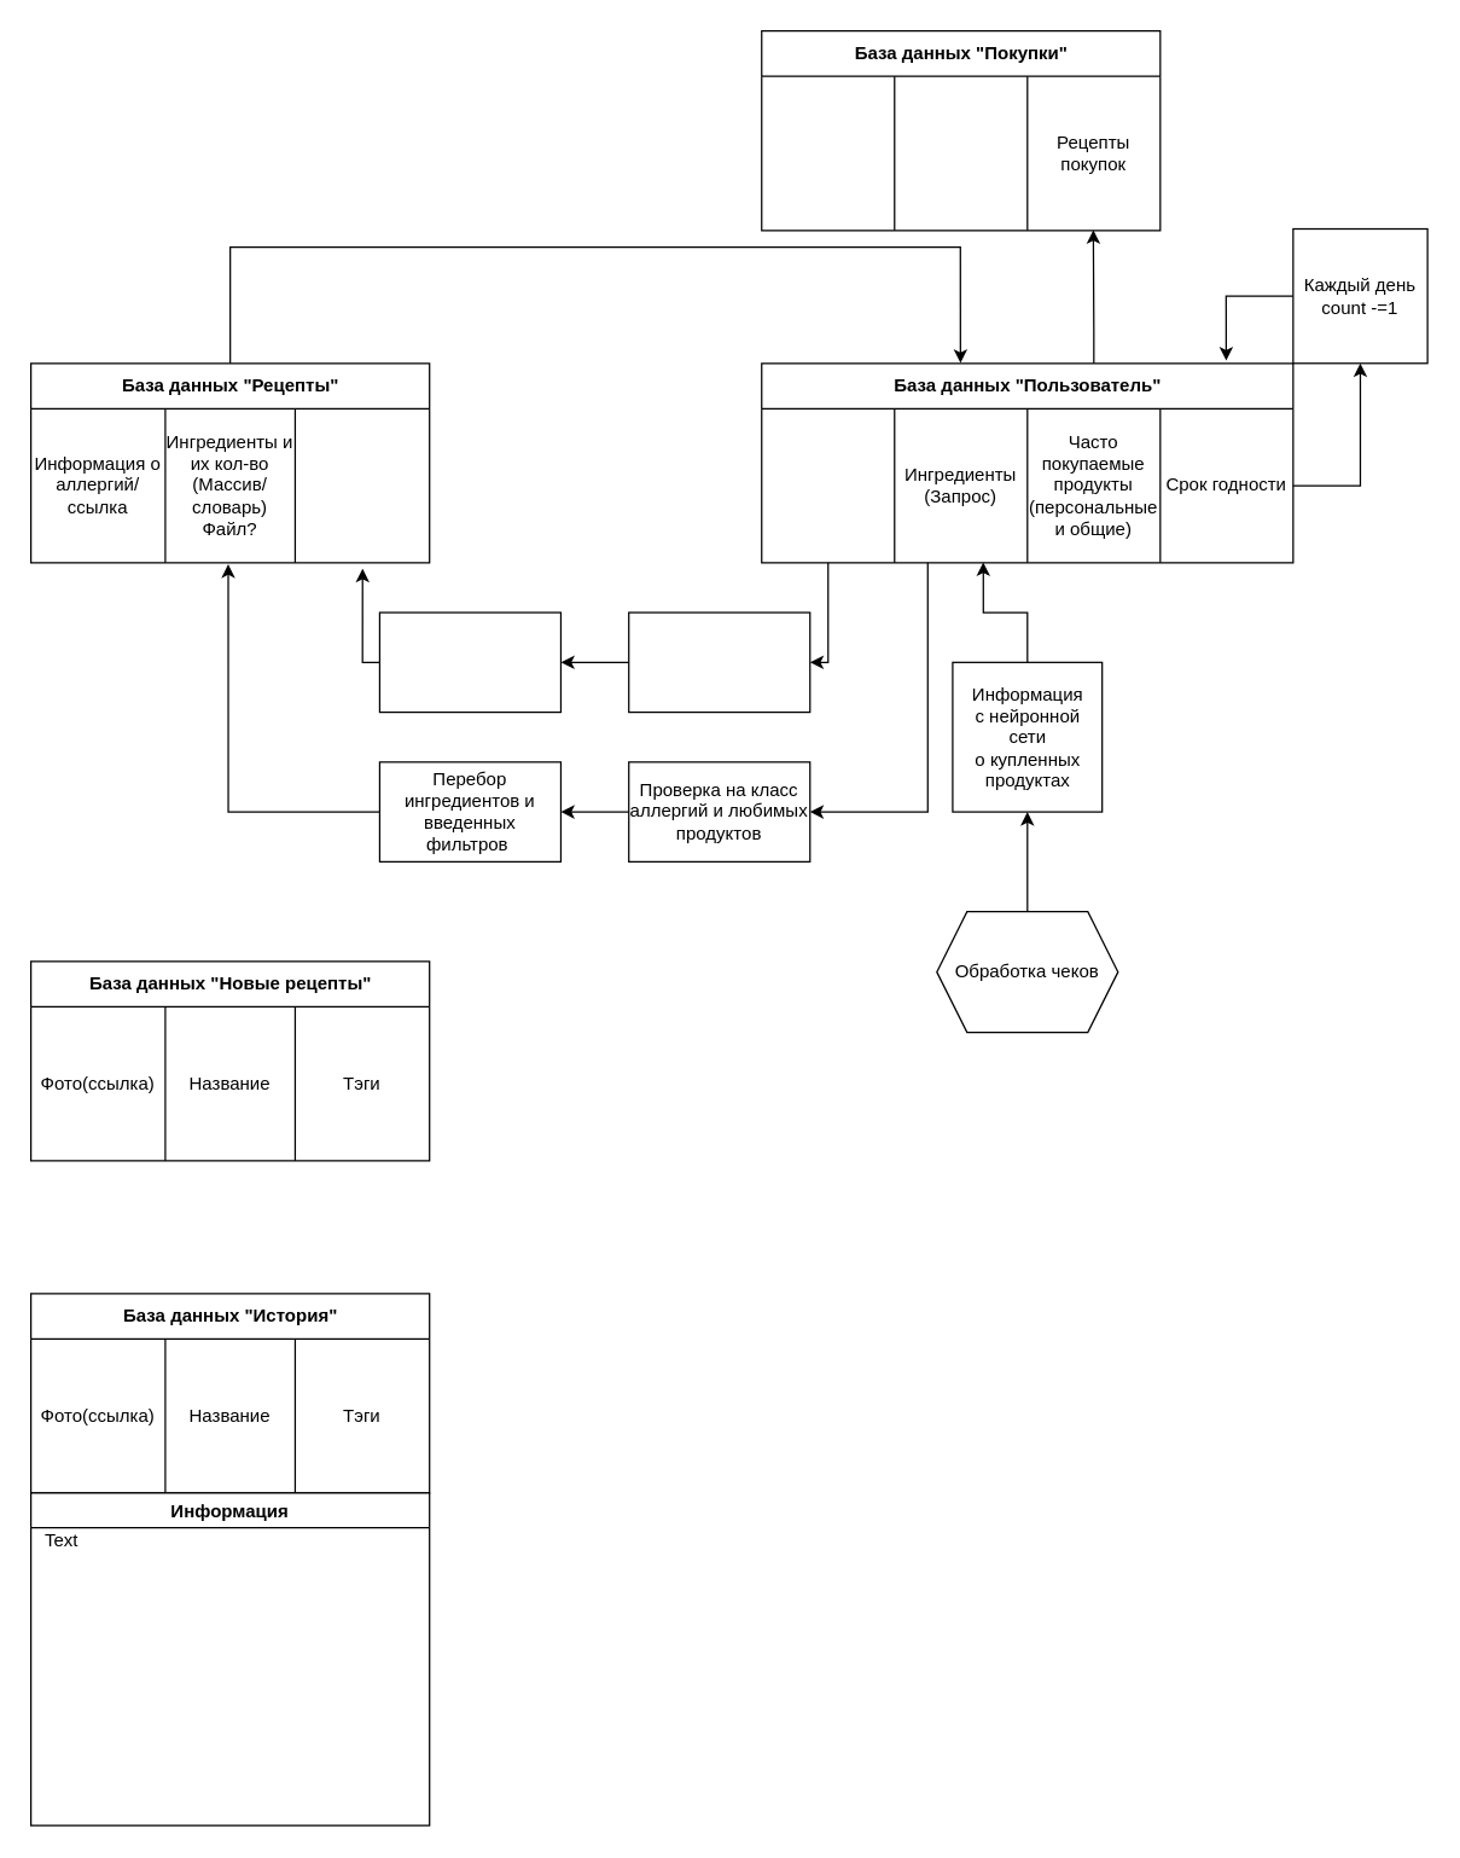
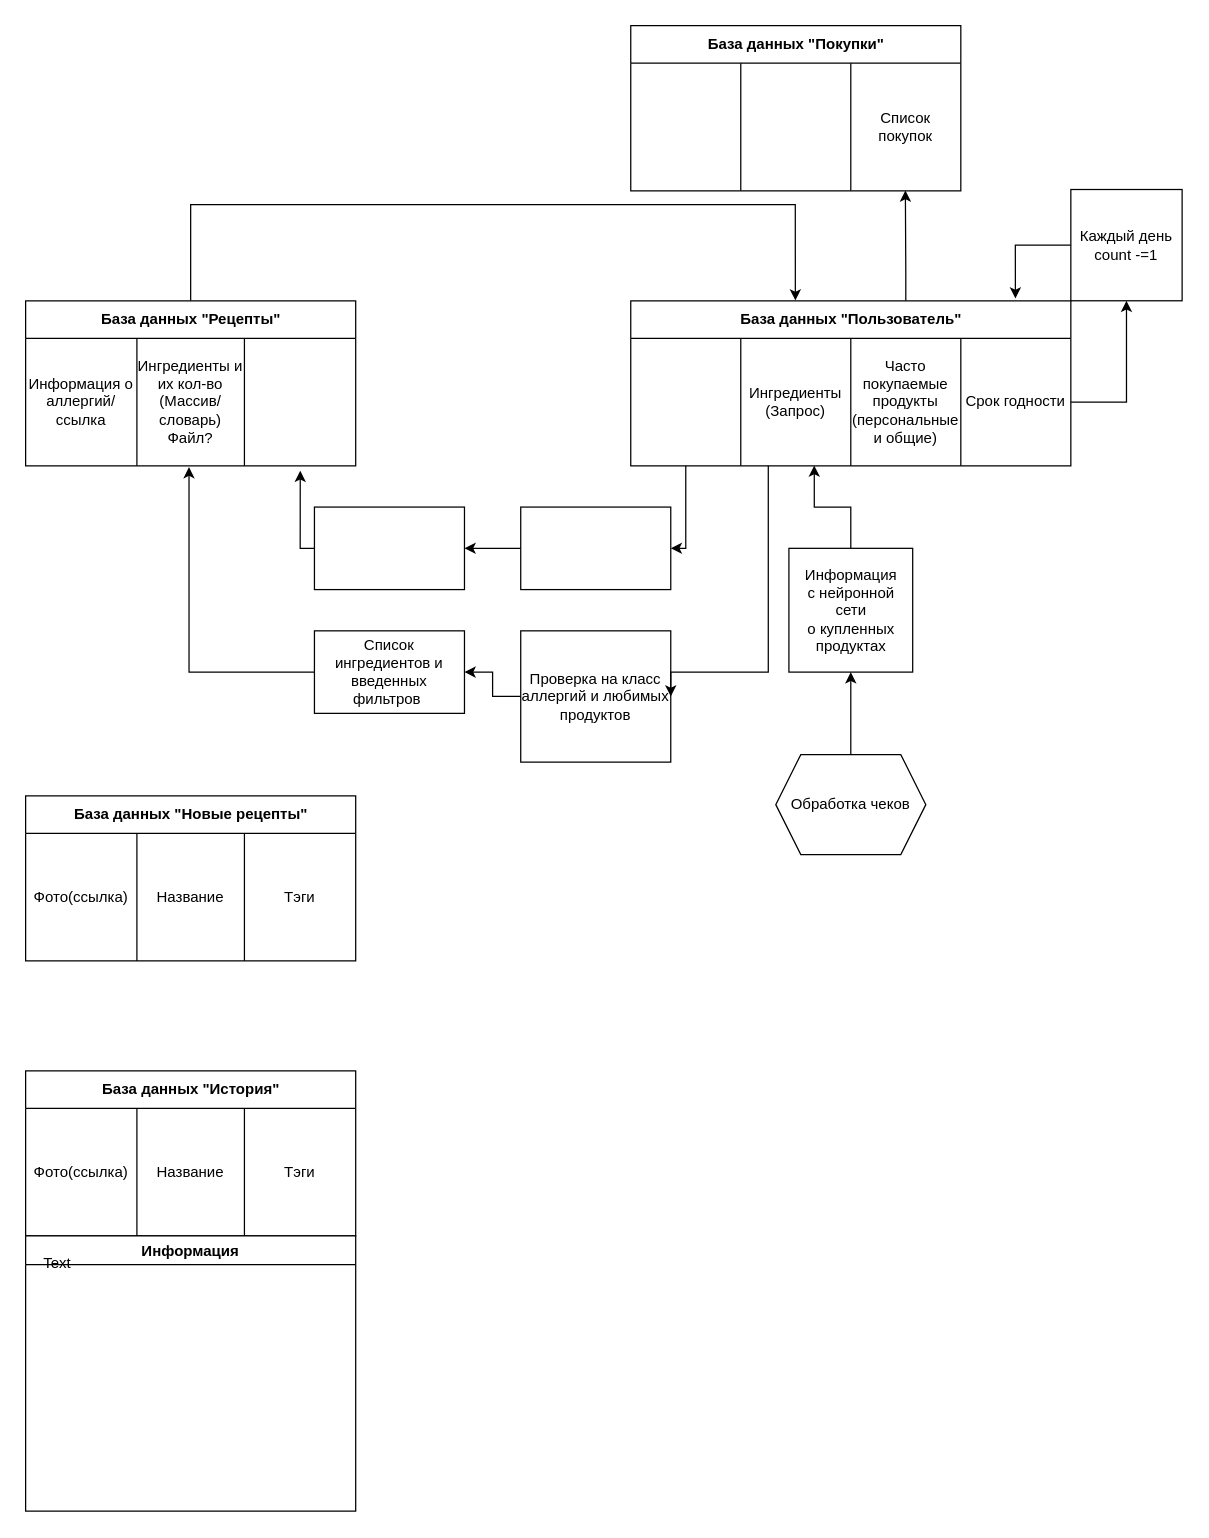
  <mxCell id="0" />
  <mxCell id="1" parent="0" />
  <mxCell id="2" style="edgeStyle=orthogonalEdgeStyle;rounded=0;orthogonalLoop=1;jettySize=auto;html=1;entryX=0.374;entryY=-0.002;entryDx=0;entryDy=0;entryPerimeter=0;" parent="1" source="3" target="11" edge="1"><mxGeometry relative="1" as="geometry"><Array as="points"><mxPoint x="152" y="163" /><mxPoint x="636" y="163" /></Array></mxGeometry></mxCell>
  <mxCell id="3" value="База данных &quot;Рецепты&quot;" style="shape=table;startSize=30;container=1;collapsible=0;childLayout=tableLayout;fontStyle=1;align=center;pointerEvents=1;rounded=0;fillColor=none;gradientColor=none;html=1;" parent="1" vertex="1"><mxGeometry x="20" y="240" width="264" height="132" as="geometry" /></mxCell>
  <mxCell id="4" value="" style="shape=partialRectangle;html=1;whiteSpace=wrap;collapsible=0;dropTarget=0;pointerEvents=0;fillColor=none;top=0;left=0;bottom=0;right=0;points=[[0,0.5],[1,0.5]];portConstraint=eastwest;rounded=0;" parent="3" vertex="1"><mxGeometry y="30" width="264" height="102" as="geometry" /></mxCell>
  <mxCell id="5" value="Информация о аллергий/ссылка" style="shape=partialRectangle;html=1;whiteSpace=wrap;connectable=0;fillColor=none;top=0;left=0;bottom=0;right=0;overflow=hidden;pointerEvents=1;rounded=0;" parent="4" vertex="1"><mxGeometry width="89" height="102" as="geometry"><mxRectangle width="89" height="102" as="alternateBounds" /></mxGeometry></mxCell>
  <mxCell id="6" value="Ингредиенты и их кол-во&lt;br&gt;(Массив/словарь)&lt;br&gt;Файл?" style="shape=partialRectangle;html=1;whiteSpace=wrap;connectable=0;fillColor=none;top=0;left=0;bottom=0;right=0;overflow=hidden;pointerEvents=1;rounded=0;" parent="4" vertex="1"><mxGeometry x="89" width="86" height="102" as="geometry"><mxRectangle width="86" height="102" as="alternateBounds" /></mxGeometry></mxCell>
  <mxCell id="7" value="" style="shape=partialRectangle;html=1;whiteSpace=wrap;connectable=0;fillColor=none;top=0;left=0;bottom=0;right=0;overflow=hidden;pointerEvents=1;rounded=0;" parent="4" vertex="1"><mxGeometry x="175" width="89" height="102" as="geometry"><mxRectangle width="89" height="102" as="alternateBounds" /></mxGeometry></mxCell>
  <mxCell id="8" style="edgeStyle=orthogonalEdgeStyle;rounded=0;orthogonalLoop=1;jettySize=auto;html=1;entryX=1;entryY=0.5;entryDx=0;entryDy=0;" parent="1" source="11" target="18" edge="1"><mxGeometry relative="1" as="geometry"><Array as="points"><mxPoint x="614" y="537" /></Array></mxGeometry></mxCell>
  <mxCell id="9" style="edgeStyle=orthogonalEdgeStyle;rounded=0;orthogonalLoop=1;jettySize=auto;html=1;entryX=1;entryY=0.5;entryDx=0;entryDy=0;" parent="1" source="11" target="24" edge="1"><mxGeometry relative="1" as="geometry"><Array as="points"><mxPoint x="548" y="438" /></Array></mxGeometry></mxCell>
  <mxCell id="10" style="edgeStyle=orthogonalEdgeStyle;rounded=0;orthogonalLoop=1;jettySize=auto;html=1;entryX=0.832;entryY=0.998;entryDx=0;entryDy=0;entryPerimeter=0;" parent="1" source="11" target="26" edge="1"><mxGeometry relative="1" as="geometry"><Array as="points"><mxPoint x="724" y="218" /><mxPoint x="724" y="218" /></Array></mxGeometry></mxCell>
  <mxCell id="11" value="База данных &quot;Пользователь&quot;" style="shape=table;startSize=30;container=1;collapsible=0;childLayout=tableLayout;fontStyle=1;align=center;pointerEvents=1;rounded=0;fillColor=none;gradientColor=none;html=1;" parent="1" vertex="1"><mxGeometry x="504" y="240" width="352" height="132" as="geometry" /></mxCell>
  <mxCell id="12" value="" style="shape=partialRectangle;html=1;whiteSpace=wrap;collapsible=0;dropTarget=0;pointerEvents=0;fillColor=none;top=0;left=0;bottom=0;right=0;points=[[0,0.5],[1,0.5]];portConstraint=eastwest;rounded=0;" parent="11" vertex="1"><mxGeometry y="30" width="352" height="102" as="geometry" /></mxCell>
  <mxCell id="13" value="" style="shape=partialRectangle;html=1;whiteSpace=wrap;connectable=0;fillColor=none;top=0;left=0;bottom=0;right=0;overflow=hidden;pointerEvents=1;rounded=0;" parent="12" vertex="1"><mxGeometry width="88" height="102" as="geometry"><mxRectangle width="88" height="102" as="alternateBounds" /></mxGeometry></mxCell>
  <mxCell id="14" value="Ингредиенты&lt;br&gt;(Запрос)" style="shape=partialRectangle;html=1;whiteSpace=wrap;connectable=0;fillColor=none;top=0;left=0;bottom=0;right=0;overflow=hidden;pointerEvents=1;rounded=0;" parent="12" vertex="1"><mxGeometry x="88" width="88" height="102" as="geometry"><mxRectangle width="88" height="102" as="alternateBounds" /></mxGeometry></mxCell>
  <mxCell id="15" value="Часто покупаемые продукты (персональные и общие)&lt;br&gt;" style="shape=partialRectangle;html=1;whiteSpace=wrap;connectable=0;fillColor=none;top=0;left=0;bottom=0;right=0;overflow=hidden;pointerEvents=1;rounded=0;" parent="12" vertex="1"><mxGeometry x="176" width="88" height="102" as="geometry"><mxRectangle width="88" height="102" as="alternateBounds" /></mxGeometry></mxCell>
  <mxCell id="16" value="Срок годности" style="shape=partialRectangle;html=1;whiteSpace=wrap;connectable=0;fillColor=none;top=0;left=0;bottom=0;right=0;overflow=hidden;pointerEvents=1;rounded=0;" parent="12" vertex="1"><mxGeometry x="264" width="88" height="102" as="geometry"><mxRectangle width="88" height="102" as="alternateBounds" /></mxGeometry></mxCell>
  <mxCell id="17" style="edgeStyle=orthogonalEdgeStyle;rounded=0;orthogonalLoop=1;jettySize=auto;html=1;entryX=1;entryY=0.5;entryDx=0;entryDy=0;" parent="1" source="18" target="20" edge="1"><mxGeometry relative="1" as="geometry" /></mxCell>
- <mxCell id="18" value="Проверка на класс аллергий и любимых продуктов" style="rounded=0;whiteSpace=wrap;html=1;strokeWidth=1;fillColor=none;gradientColor=none;" parent="1" vertex="1"><mxGeometry x="416" y="504" width="120" height="66" as="geometry" /></mxCell>
+ <mxCell id="18" value="Проверка на класс аллергий и любимых продуктов" style="rounded=0;whiteSpace=wrap;html=1;strokeWidth=1;fillColor=none;gradientColor=none;" parent="1" vertex="1"><mxGeometry x="416" y="504" width="120" height="105" as="geometry" /></mxCell>
  <mxCell id="19" style="edgeStyle=orthogonalEdgeStyle;rounded=0;orthogonalLoop=1;jettySize=auto;html=1;entryX=0.495;entryY=1.01;entryDx=0;entryDy=0;entryPerimeter=0;exitX=0;exitY=0.5;exitDx=0;exitDy=0;" parent="1" source="20" target="4" edge="1"><mxGeometry relative="1" as="geometry" /></mxCell>
- <mxCell id="20" value="Перебор ингредиентов и введенных фильтров&amp;nbsp;" style="rounded=0;whiteSpace=wrap;html=1;strokeWidth=1;fillColor=none;gradientColor=none;" parent="1" vertex="1"><mxGeometry x="251" y="504" width="120" height="66" as="geometry" /></mxCell>
+ <mxCell id="20" value="Список ингредиентов и введенных фильтров&amp;nbsp;" style="rounded=0;whiteSpace=wrap;html=1;strokeWidth=1;fillColor=none;gradientColor=none;" parent="1" vertex="1"><mxGeometry x="251" y="504" width="120" height="66" as="geometry" /></mxCell>
  <mxCell id="21" style="edgeStyle=orthogonalEdgeStyle;rounded=0;orthogonalLoop=1;jettySize=auto;html=1;entryX=0.832;entryY=1.038;entryDx=0;entryDy=0;entryPerimeter=0;" parent="1" source="22" target="4" edge="1"><mxGeometry relative="1" as="geometry"><Array as="points"><mxPoint x="240" y="438" /></Array></mxGeometry></mxCell>
  <mxCell id="22" value="" style="rounded=0;whiteSpace=wrap;html=1;strokeWidth=1;fillColor=none;gradientColor=none;" parent="1" vertex="1"><mxGeometry x="251" y="405" width="120" height="66" as="geometry" /></mxCell>
  <mxCell id="23" style="edgeStyle=orthogonalEdgeStyle;rounded=0;orthogonalLoop=1;jettySize=auto;html=1;exitX=0;exitY=0.5;exitDx=0;exitDy=0;entryX=1;entryY=0.5;entryDx=0;entryDy=0;" parent="1" source="24" target="22" edge="1"><mxGeometry relative="1" as="geometry" /></mxCell>
  <mxCell id="24" value="" style="rounded=0;whiteSpace=wrap;html=1;strokeWidth=1;fillColor=none;gradientColor=none;" parent="1" vertex="1"><mxGeometry x="416" y="405" width="120" height="66" as="geometry" /></mxCell>
  <mxCell id="25" value="База данных &quot;Покупки&quot;" style="shape=table;startSize=30;container=1;collapsible=0;childLayout=tableLayout;fontStyle=1;align=center;pointerEvents=1;rounded=0;fillColor=none;gradientColor=none;html=1;" parent="1" vertex="1"><mxGeometry x="504" y="20" width="264" height="132" as="geometry" /></mxCell>
  <mxCell id="26" value="" style="shape=partialRectangle;html=1;whiteSpace=wrap;collapsible=0;dropTarget=0;pointerEvents=0;fillColor=none;top=0;left=0;bottom=0;right=0;points=[[0,0.5],[1,0.5]];portConstraint=eastwest;rounded=0;" parent="25" vertex="1"><mxGeometry y="30" width="264" height="102" as="geometry" /></mxCell>
  <mxCell id="27" value="" style="shape=partialRectangle;html=1;whiteSpace=wrap;connectable=0;fillColor=none;top=0;left=0;bottom=0;right=0;overflow=hidden;pointerEvents=1;rounded=0;" parent="26" vertex="1"><mxGeometry width="88" height="102" as="geometry"><mxRectangle width="88" height="102" as="alternateBounds" /></mxGeometry></mxCell>
  <mxCell id="28" value="" style="shape=partialRectangle;html=1;whiteSpace=wrap;connectable=0;fillColor=none;top=0;left=0;bottom=0;right=0;overflow=hidden;pointerEvents=1;rounded=0;" parent="26" vertex="1"><mxGeometry x="88" width="88" height="102" as="geometry"><mxRectangle width="88" height="102" as="alternateBounds" /></mxGeometry></mxCell>
- <mxCell id="29" value="Рецепты покупок" style="shape=partialRectangle;html=1;whiteSpace=wrap;connectable=0;fillColor=none;top=0;left=0;bottom=0;right=0;overflow=hidden;pointerEvents=1;rounded=0;" parent="26" vertex="1"><mxGeometry x="176" width="88" height="102" as="geometry"><mxRectangle width="88" height="102" as="alternateBounds" /></mxGeometry></mxCell>
+ <mxCell id="29" value="Список покупок" style="shape=partialRectangle;html=1;whiteSpace=wrap;connectable=0;fillColor=none;top=0;left=0;bottom=0;right=0;overflow=hidden;pointerEvents=1;rounded=0;" parent="26" vertex="1"><mxGeometry x="176" width="88" height="102" as="geometry"><mxRectangle width="88" height="102" as="alternateBounds" /></mxGeometry></mxCell>
  <mxCell id="30" style="edgeStyle=orthogonalEdgeStyle;rounded=0;orthogonalLoop=1;jettySize=auto;html=1;entryX=0.417;entryY=0.998;entryDx=0;entryDy=0;entryPerimeter=0;exitX=0.5;exitY=0;exitDx=0;exitDy=0;" parent="1" source="31" target="12" edge="1"><mxGeometry relative="1" as="geometry"><Array as="points"><mxPoint x="680" y="405" /><mxPoint x="651" y="405" /></Array></mxGeometry></mxCell>
  <mxCell id="31" value="Информация&lt;br&gt;с нейронной сети&lt;br&gt;о купленных продуктах" style="whiteSpace=wrap;html=1;aspect=fixed;rounded=0;strokeWidth=1;fillColor=none;gradientColor=none;" parent="1" vertex="1"><mxGeometry x="630.5" y="438" width="99" height="99" as="geometry" /></mxCell>
  <mxCell id="32" style="edgeStyle=orthogonalEdgeStyle;rounded=0;orthogonalLoop=1;jettySize=auto;html=1;entryX=0.5;entryY=1;entryDx=0;entryDy=0;" parent="1" source="33" target="31" edge="1"><mxGeometry relative="1" as="geometry"><Array as="points"><mxPoint x="680" y="537" /><mxPoint x="680" y="537" /></Array></mxGeometry></mxCell>
  <mxCell id="33" value="Обработка чеков" style="shape=hexagon;perimeter=hexagonPerimeter2;whiteSpace=wrap;html=1;fixedSize=1;rounded=0;strokeWidth=1;fillColor=none;gradientColor=none;" parent="1" vertex="1"><mxGeometry x="620" y="603" width="120" height="80" as="geometry" /></mxCell>
  <mxCell id="34" style="edgeStyle=orthogonalEdgeStyle;rounded=0;orthogonalLoop=1;jettySize=auto;html=1;entryX=0.874;entryY=-0.014;entryDx=0;entryDy=0;entryPerimeter=0;" parent="1" source="35" target="11" edge="1"><mxGeometry relative="1" as="geometry"><mxPoint x="812" y="195.5" as="targetPoint" /><Array as="points"><mxPoint x="812" y="196" /></Array></mxGeometry></mxCell>
  <mxCell id="35" value="Каждый день count -=1&lt;br&gt;" style="whiteSpace=wrap;html=1;aspect=fixed;rounded=0;strokeWidth=1;fillColor=none;gradientColor=none;rotation=0;" parent="1" vertex="1"><mxGeometry x="856" y="151" width="89" height="89" as="geometry" /></mxCell>
  <mxCell id="36" style="edgeStyle=orthogonalEdgeStyle;rounded=0;orthogonalLoop=1;jettySize=auto;html=1;entryX=0.5;entryY=1;entryDx=0;entryDy=0;" parent="1" source="12" target="35" edge="1"><mxGeometry relative="1" as="geometry" /></mxCell>
  <mxCell id="37" value="База данных &quot;Новые рецепты&quot;" style="shape=table;startSize=30;container=1;collapsible=0;childLayout=tableLayout;fontStyle=1;align=center;pointerEvents=1;rounded=0;fillColor=none;gradientColor=none;html=1;" parent="1" vertex="1"><mxGeometry x="20" y="636" width="264" height="132" as="geometry" /></mxCell>
  <mxCell id="38" value="" style="shape=partialRectangle;html=1;whiteSpace=wrap;collapsible=0;dropTarget=0;pointerEvents=0;fillColor=none;top=0;left=0;bottom=0;right=0;points=[[0,0.5],[1,0.5]];portConstraint=eastwest;rounded=0;" parent="37" vertex="1"><mxGeometry y="30" width="264" height="102" as="geometry" /></mxCell>
  <mxCell id="39" value="Фото(ссылка)" style="shape=partialRectangle;html=1;whiteSpace=wrap;connectable=0;fillColor=none;top=0;left=0;bottom=0;right=0;overflow=hidden;pointerEvents=1;rounded=0;" parent="38" vertex="1"><mxGeometry width="89" height="102" as="geometry"><mxRectangle width="89" height="102" as="alternateBounds" /></mxGeometry></mxCell>
  <mxCell id="40" value="Название" style="shape=partialRectangle;html=1;whiteSpace=wrap;connectable=0;fillColor=none;top=0;left=0;bottom=0;right=0;overflow=hidden;pointerEvents=1;rounded=0;" parent="38" vertex="1"><mxGeometry x="89" width="86" height="102" as="geometry"><mxRectangle width="86" height="102" as="alternateBounds" /></mxGeometry></mxCell>
  <mxCell id="41" value="Тэги" style="shape=partialRectangle;html=1;whiteSpace=wrap;connectable=0;fillColor=none;top=0;left=0;bottom=0;right=0;overflow=hidden;pointerEvents=1;rounded=0;" parent="38" vertex="1"><mxGeometry x="175" width="89" height="102" as="geometry"><mxRectangle width="89" height="102" as="alternateBounds" /></mxGeometry></mxCell>
  <mxCell id="42" value="База данных &quot;История&quot;" style="shape=table;startSize=30;container=1;collapsible=0;childLayout=tableLayout;fontStyle=1;align=center;pointerEvents=1;rounded=0;fillColor=none;gradientColor=none;html=1;" parent="1" vertex="1"><mxGeometry x="20" y="856" width="264" height="132" as="geometry" /></mxCell>
  <mxCell id="43" value="" style="shape=partialRectangle;html=1;whiteSpace=wrap;collapsible=0;dropTarget=0;pointerEvents=0;fillColor=none;top=0;left=0;bottom=0;right=0;points=[[0,0.5],[1,0.5]];portConstraint=eastwest;rounded=0;" parent="42" vertex="1"><mxGeometry y="30" width="264" height="102" as="geometry" /></mxCell>
  <mxCell id="44" value="Фото(ссылка)" style="shape=partialRectangle;html=1;whiteSpace=wrap;connectable=0;fillColor=none;top=0;left=0;bottom=0;right=0;overflow=hidden;pointerEvents=1;rounded=0;" parent="43" vertex="1"><mxGeometry width="89" height="102" as="geometry"><mxRectangle width="89" height="102" as="alternateBounds" /></mxGeometry></mxCell>
  <mxCell id="45" value="Название" style="shape=partialRectangle;html=1;whiteSpace=wrap;connectable=0;fillColor=none;top=0;left=0;bottom=0;right=0;overflow=hidden;pointerEvents=1;rounded=0;" parent="43" vertex="1"><mxGeometry x="89" width="86" height="102" as="geometry"><mxRectangle width="86" height="102" as="alternateBounds" /></mxGeometry></mxCell>
  <mxCell id="46" value="Тэги" style="shape=partialRectangle;html=1;whiteSpace=wrap;connectable=0;fillColor=none;top=0;left=0;bottom=0;right=0;overflow=hidden;pointerEvents=1;rounded=0;" parent="43" vertex="1"><mxGeometry x="175" width="89" height="102" as="geometry"><mxRectangle width="89" height="102" as="alternateBounds" /></mxGeometry></mxCell>
  <mxCell id="47" value="Информация" style="swimlane;" parent="1" vertex="1"><mxGeometry x="20" y="988" width="264" height="220" as="geometry" /></mxCell>
- <mxCell id="48" value="Text" style="text;html=1;align=center;verticalAlign=middle;resizable=0;points=[];autosize=1;strokeColor=none;fillColor=none;" parent="47" vertex="1"><mxGeometry y="22" width="40" height="20" as="geometry" /></mxCell>
+ <mxCell id="48" value="Text" style="text;html=1;align=center;verticalAlign=middle;resizable=0;points=[];autosize=1;strokeColor=none;fillColor=none;" parent="47" vertex="1"><mxGeometry x="5" y="12" width="40" height="20" as="geometry" /></mxCell>
